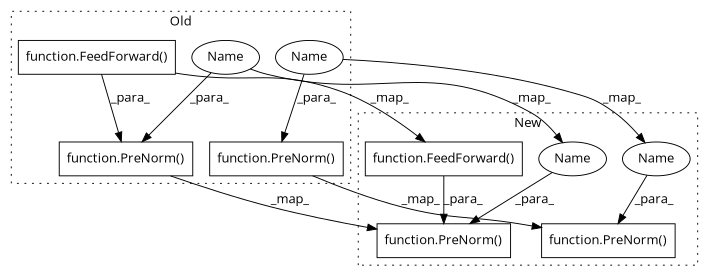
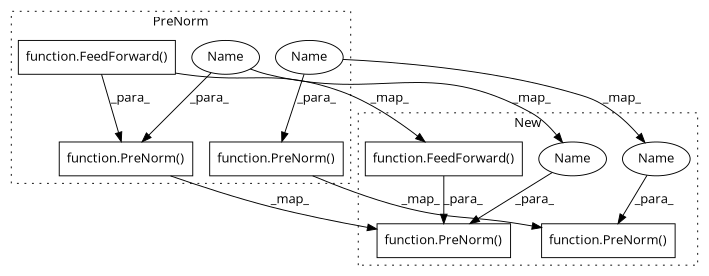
  digraph {
    fontname="Open Sans"
    node [a=75 l="8,1" shape=box fontname="Open Sans"]
    edge [fontname="Open Sans"]
    n1 [l="12,20" label="function.FeedForward()" s="2325,2349"]
    n2 [label="function.PreNorm()" s="2312,2369"]
    n3 [label="function.PreNorm()" s="2201,2283"]
    n4 [a=87 l=3 label=Name s=2209 shape=ellipse]
    n5 [a=87 l=3 label=Name s=2320 shape=ellipse]
    n6 [l="12,20" label="function.FeedForward()" s="2246,2270"]
    n7 [label="function.PreNorm()" s="2233,2290"]
    n8 [label="function.PreNorm()" s="2132,2214"]
    n9 [a=87 l=3 label=Name s=2140 shape=ellipse]
    n10 [a=87 l=3 label=Name s=2241 shape=ellipse]
    subgraph cluster_1 {
-     label=Old
+     label=PreNorm
      style=dotted
      n1
      n2
      n3
      n4
      n5
    }
    subgraph cluster_2 {
      label=New
      style=dotted
      n6
      n7
      n8
      n9
      n10
    }
    n1 -> n2 [label=_para_]
    n1 -> n6 [label=_map_]
    n2 -> n7 [label=_map_]
    n3 -> n8 [label=_map_]
    n4 -> n3 [label=_para_]
    n4 -> n9 [label=_map_]
    n5 -> n2 [label=_para_]
    n5 -> n10 [label=_map_]
    n6 -> n7 [label=_para_]
    n9 -> n8 [label=_para_]
    n10 -> n7 [label=_para_]
  }
